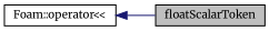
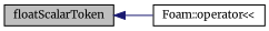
  digraph {
    rankdir=LR
    fontname=Merriweather
    node [color=black fontname=Merriweather fontsize=10 shape=record]
    n1 [fillcolor=grey75 fontcolor=black height=0.2 label=floatScalarToken style=filled width=0.4]
    n2 [height=0.2 label="Foam::operator\<\<" width=0.4]
-   n2 -> n1 [color=midnightblue dir=back fontname=Merriweather fontsize=10 labelfontname=Helvetica labelfontsize=10 style=solid]
+   n1 -> n2 [color=midnightblue dir=back fontname=Merriweather fontsize=10 labelfontname=Helvetica labelfontsize=10 style=solid]
  }
